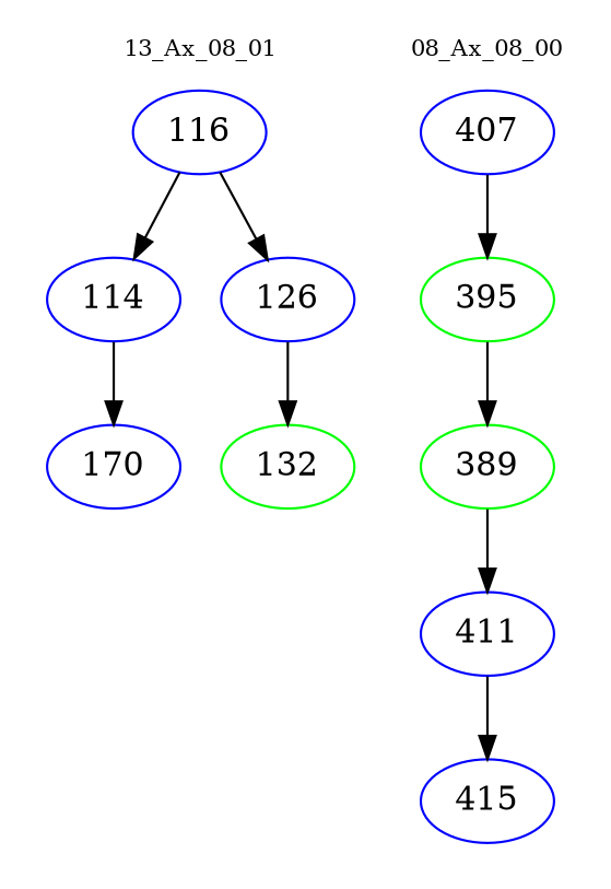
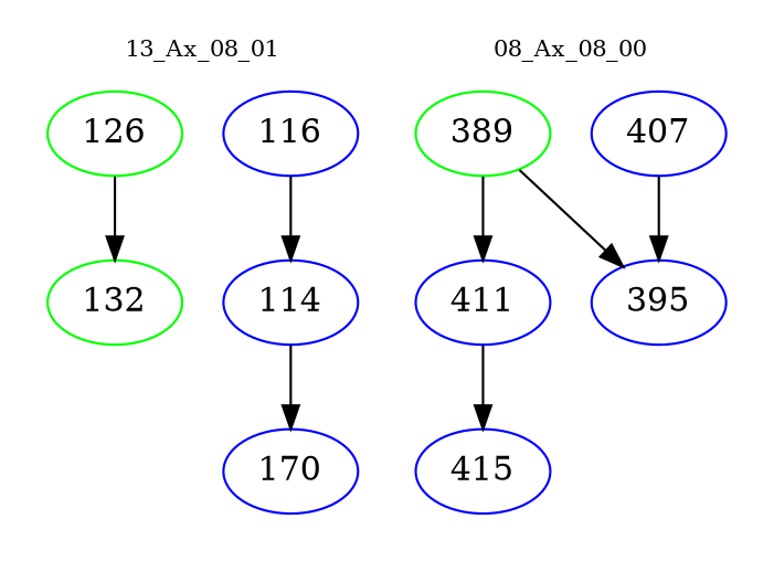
  digraph {
    node [color=blue]
    edge [color=black]
    n1 [label=116]
    n2 [label=114]
-   n3 [label=126]
+   n3 [color=green label=126]
    n4 [label=170]
    n5 [color=green label=132]
    n6 [label=407]
-   n7 [color=green label=395]
+   n7 [label=395]
    n8 [label=411]
    n9 [color=green label=389]
    n10 [label=415]
    subgraph cluster_1 {
      color=white
      fontsize=10
      label="13_Ax_08_01"
      n1
      n2
      n3
      n4
      n5
    }
    subgraph cluster_2 {
      color=white
      fontsize=10
      label="08_Ax_08_00"
      n6
      n7
      n8
      n9
      n10
    }
    n1 -> n2
-   n1 -> n3
    n2 -> n4
    n3 -> n5
    n6 -> n7
-   n7 -> n9
+   n9 -> n7
    n8 -> n10
    n9 -> n8
  }
